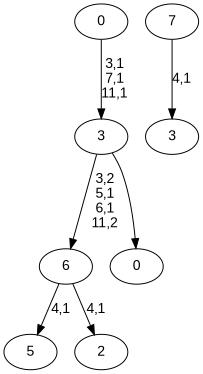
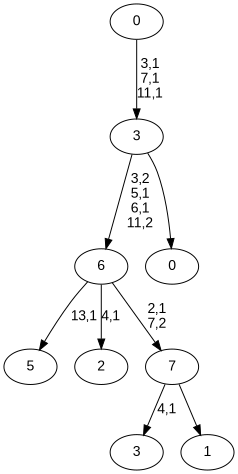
  digraph {
    fontname="Liberation Sans"
    node [fontname="Liberation Sans"]
    edge [fontname="Liberation Sans"]
    n1 [label=5]
    n2 [label=3]
    n3 [label=2]
+   n4 [label=1]
    7
    6
    n7 [label=0]
    3
    0
    7 -> n2 [label="4,1"]
-   6 -> n1 [label="4,1"]
+   7 -> n4
+   6 -> n1 [label="13,1"]
    6 -> n3 [label="4,1"]
+   6 -> 7 [label="2,1\n7,2"]
    3 -> 6 [label="3,2\n5,1\n6,1\n11,2"]
    3 -> n7
    0 -> 3 [label="3,1\n7,1\n11,1"]
  }
